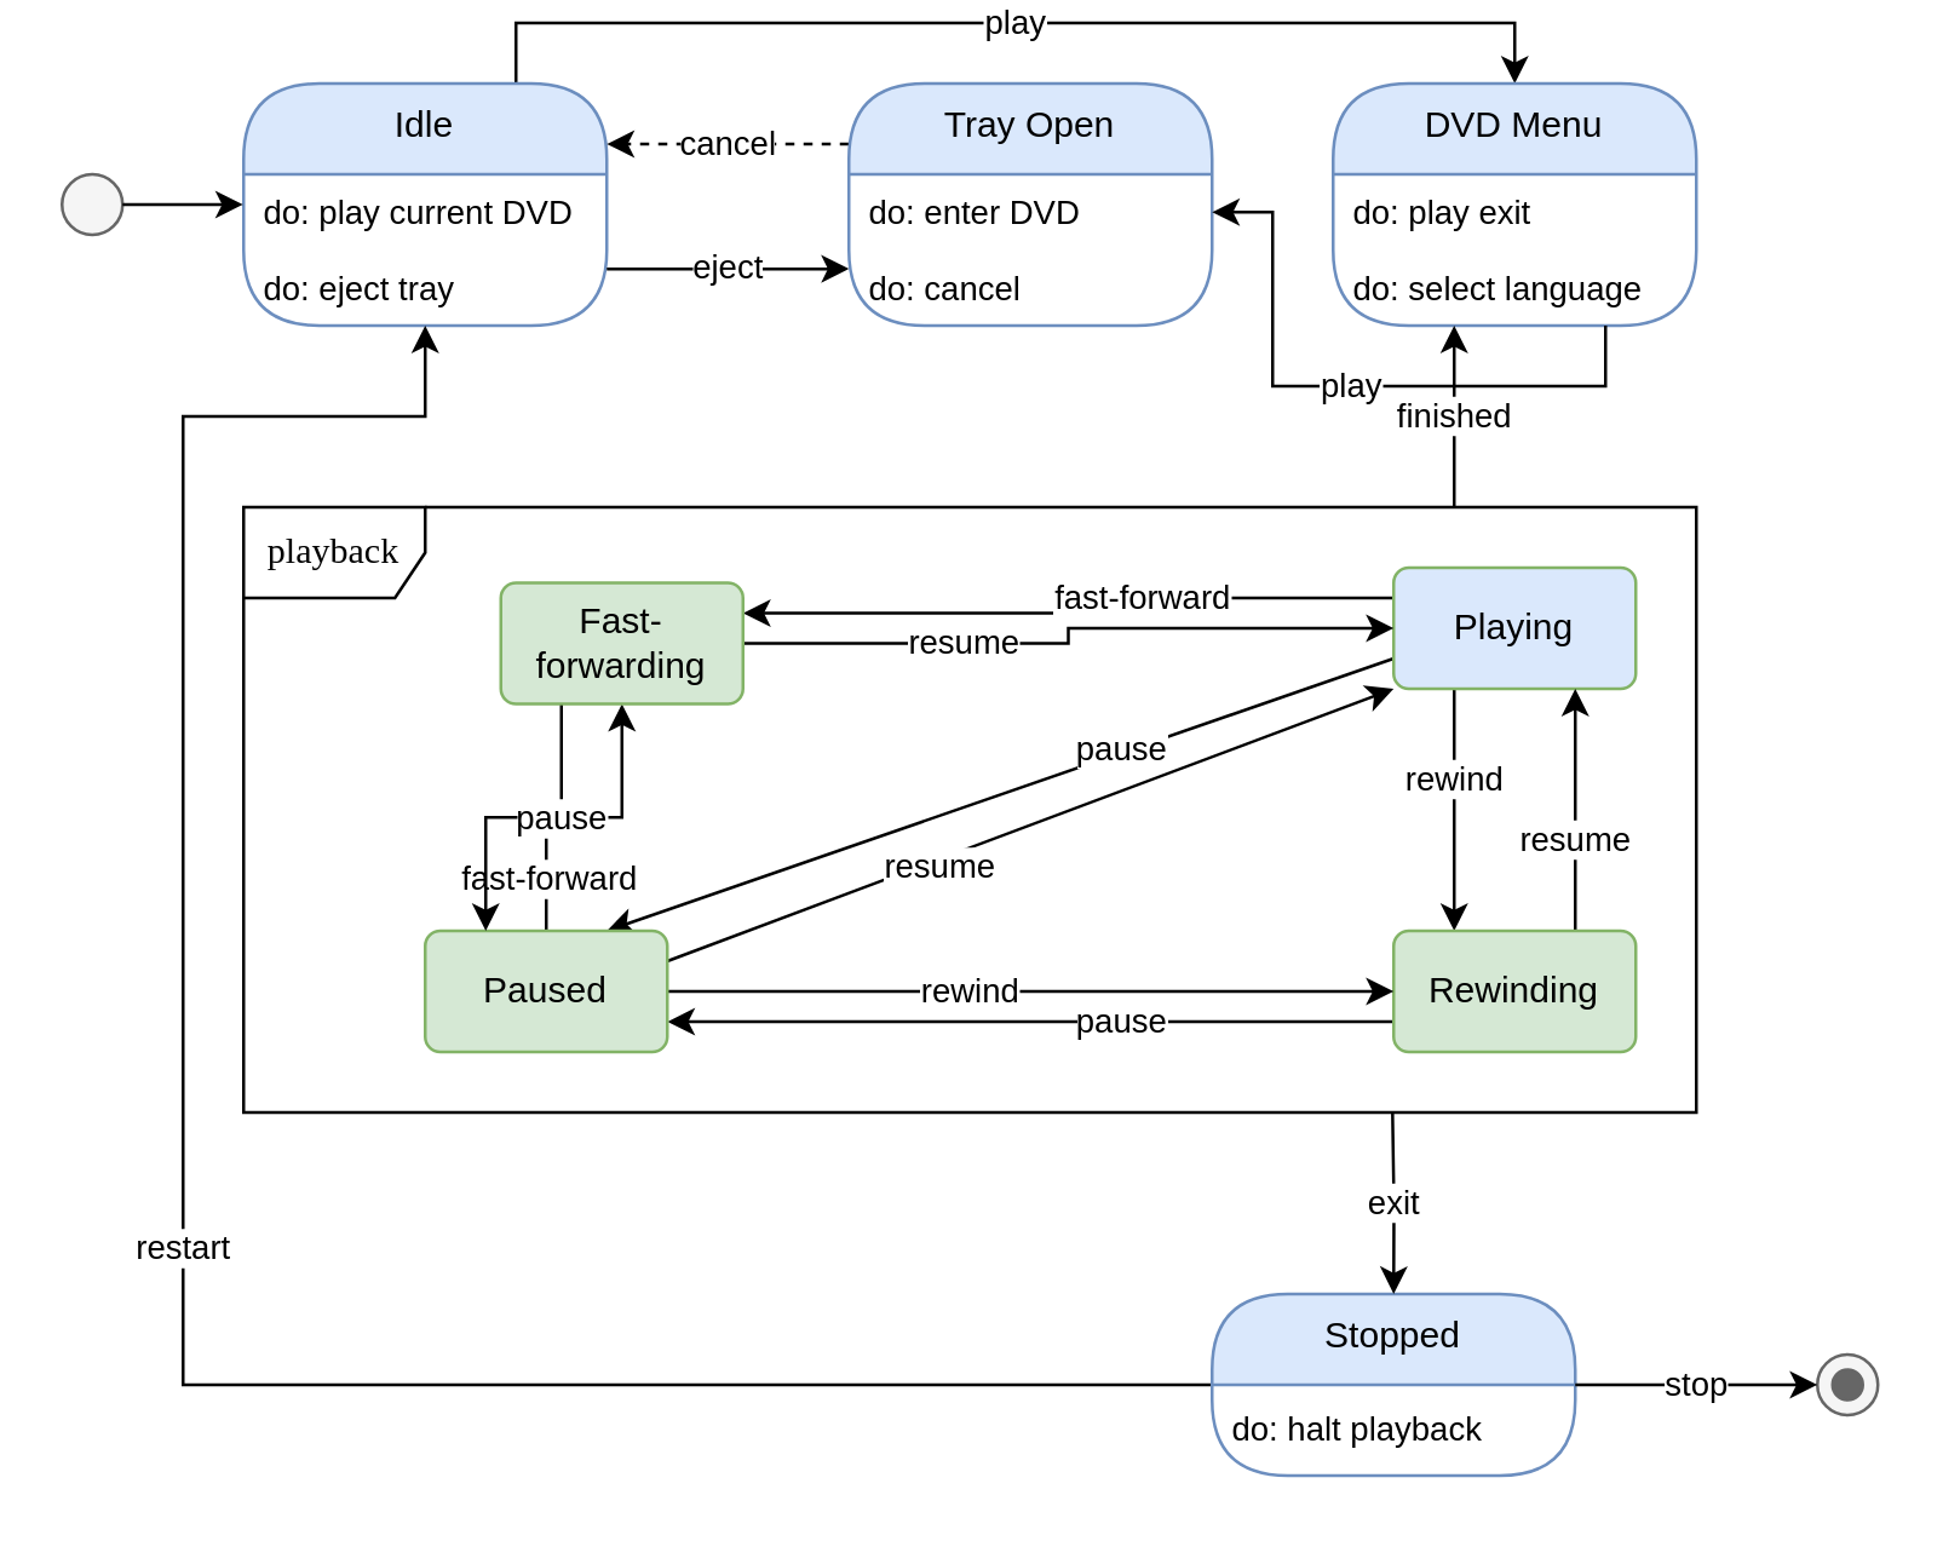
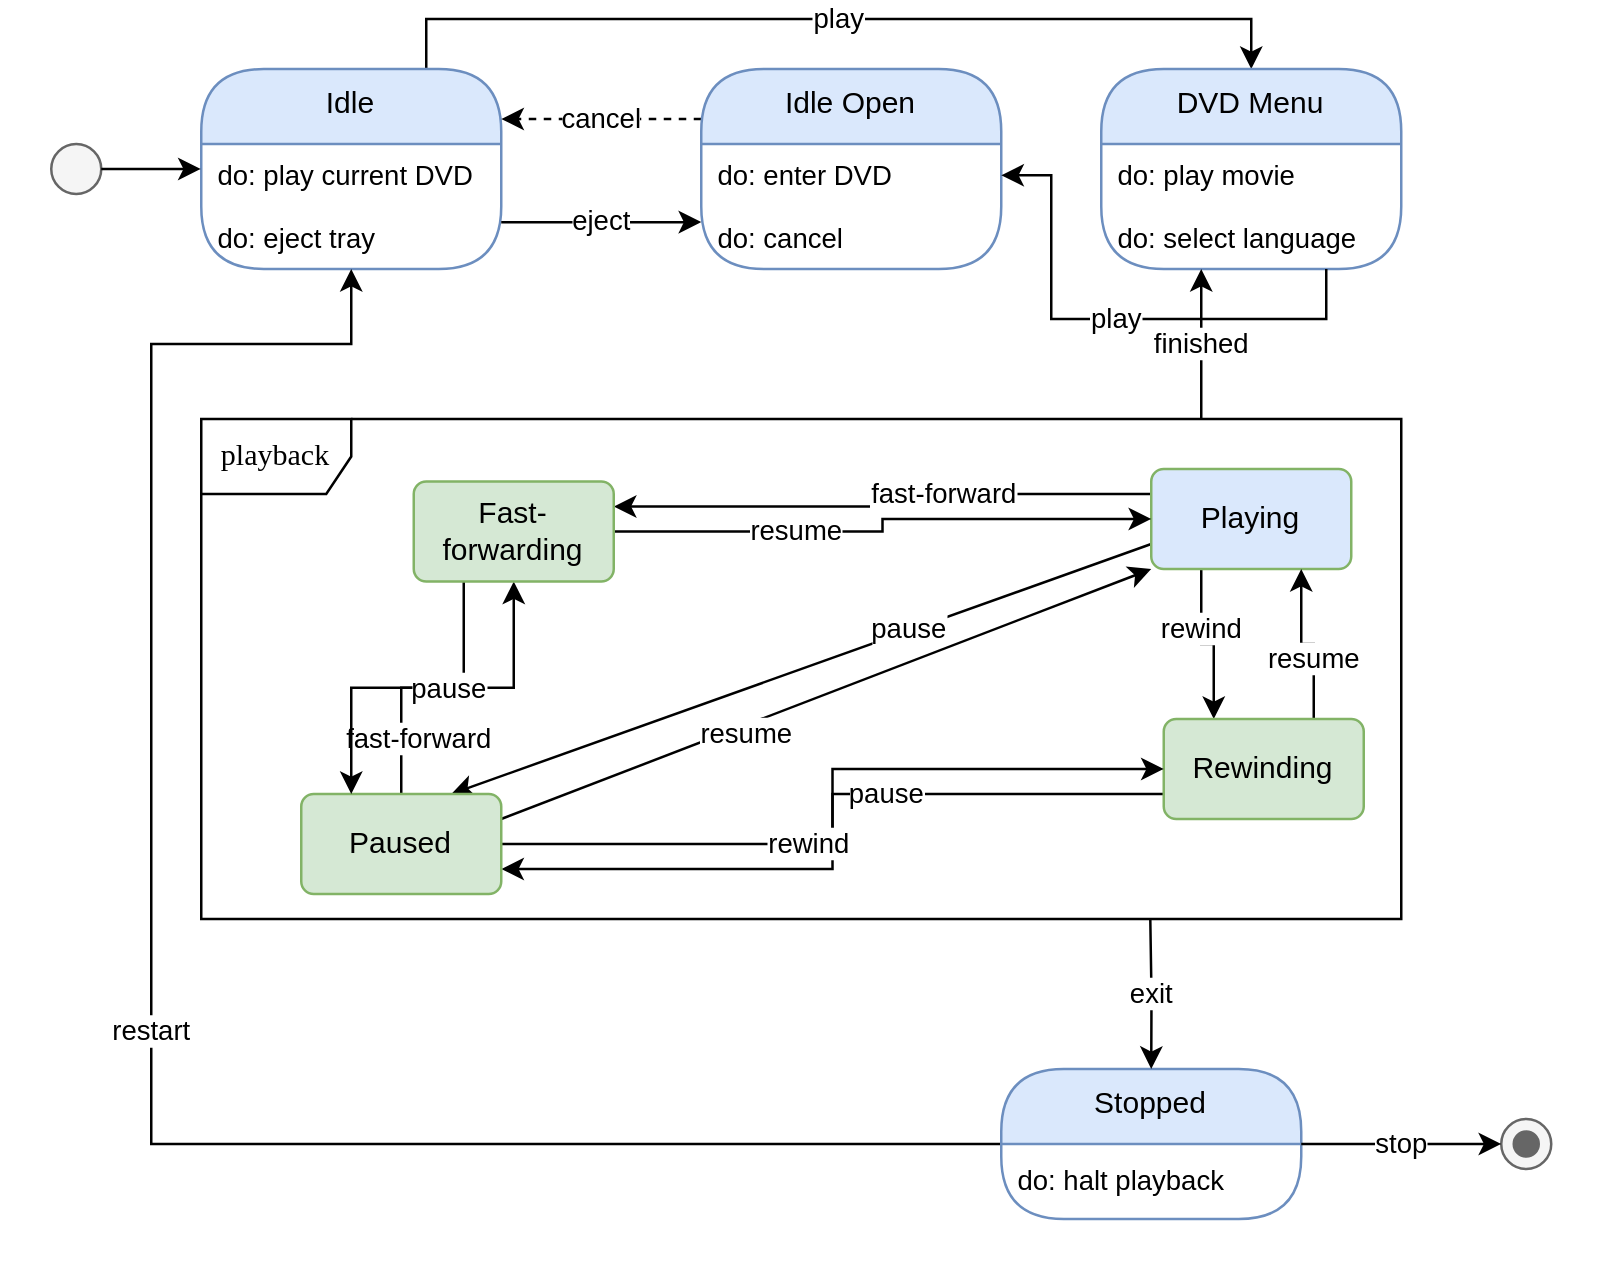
  <mxCell id="0" />
  <mxCell id="1" parent="0" />
  <mxCell id="2" value="playback" style="shape=umlFrame;whiteSpace=wrap;html=1;rounded=1;shadow=0;comic=0;labelBackgroundColor=none;strokeWidth=1;fontFamily=Verdana;fontSize=12;align=center;" parent="1" vertex="1"><mxGeometry x="80" y="160" width="480" height="200" as="geometry" /></mxCell>
  <mxCell id="3" value="" style="shape=ellipse;html=1;fillColor=#f5f5f5;fontSize=18;fontColor=#333333;strokeColor=#666666;" parent="1" vertex="1"><mxGeometry x="20" y="50" width="20" height="20" as="geometry" /></mxCell>
  <mxCell id="4" value="rewind" style="edgeStyle=orthogonalEdgeStyle;rounded=0;orthogonalLoop=1;jettySize=auto;html=1;exitX=0.25;exitY=1;exitDx=0;exitDy=0;entryX=0.25;entryY=0;entryDx=0;entryDy=0;" parent="1" source="7" target="26" edge="1"><mxGeometry x="-0.25" relative="1" as="geometry"><mxPoint as="offset" /></mxGeometry></mxCell>
  <mxCell id="5" value="fast-forward" style="edgeStyle=orthogonalEdgeStyle;rounded=0;orthogonalLoop=1;jettySize=auto;html=1;exitX=0;exitY=0.25;exitDx=0;exitDy=0;entryX=1;entryY=0.25;entryDx=0;entryDy=0;" parent="1" source="7" target="33" edge="1"><mxGeometry x="-0.25" relative="1" as="geometry"><mxPoint as="offset" /></mxGeometry></mxCell>
  <mxCell id="6" value="pause" style="rounded=0;orthogonalLoop=1;jettySize=auto;html=1;exitX=0;exitY=0.75;exitDx=0;exitDy=0;entryX=0.75;entryY=0;entryDx=0;entryDy=0;" parent="1" source="7" target="30" edge="1"><mxGeometry x="-0.31" y="-1" relative="1" as="geometry"><mxPoint as="offset" /></mxGeometry></mxCell>
  <mxCell id="7" value="Playing" style="html=1;align=center;verticalAlign=middle;rounded=1;absoluteArcSize=1;arcSize=10;whiteSpace=wrap;fillColor=#dae8fc;strokeColor=#82b366;" parent="1" vertex="1"><mxGeometry x="460" y="180" width="80" height="40" as="geometry" /></mxCell>
  <mxCell id="8" value="play" style="edgeStyle=orthogonalEdgeStyle;rounded=0;orthogonalLoop=1;jettySize=auto;html=1;exitX=0.75;exitY=0;exitDx=0;exitDy=0;entryX=0.5;entryY=0;entryDx=0;entryDy=0;" parent="1" source="9" target="21" edge="1"><mxGeometry relative="1" as="geometry" /></mxCell>
  <mxCell id="9" value="Idle" style="swimlane;fontStyle=0;align=center;verticalAlign=top;childLayout=stackLayout;horizontal=1;startSize=30;horizontalStack=0;resizeParent=1;resizeParentMax=0;resizeLast=0;collapsible=0;marginBottom=0;html=1;rounded=1;absoluteArcSize=1;arcSize=50;whiteSpace=wrap;fillColor=#dae8fc;strokeColor=#6c8ebf;" parent="1" vertex="1"><mxGeometry x="80" y="20" width="120" height="80" as="geometry" /></mxCell>
  <mxCell id="10" value="&lt;font style=&quot;font-size: 11px;&quot;&gt;do: play current DVD&lt;/font&gt;" style="fillColor=none;strokeColor=none;align=left;verticalAlign=middle;spacingLeft=5;whiteSpace=wrap;html=1;" parent="9" vertex="1"><mxGeometry y="30" width="120" height="25" as="geometry" /></mxCell>
  <mxCell id="11" value="&lt;font style=&quot;font-size: 11px;&quot;&gt;do: eject tray&lt;/font&gt;" style="fillColor=none;strokeColor=none;align=left;verticalAlign=middle;spacingLeft=5;whiteSpace=wrap;html=1;" parent="9" vertex="1"><mxGeometry y="55" width="120" height="25" as="geometry" /></mxCell>
  <mxCell id="12" value="cancel" style="edgeStyle=orthogonalEdgeStyle;rounded=0;orthogonalLoop=1;jettySize=auto;html=1;exitX=0;exitY=0.25;exitDx=0;exitDy=0;entryX=1;entryY=0.25;entryDx=0;entryDy=0;dashed=1;" parent="1" source="13" target="9" edge="1"><mxGeometry relative="1" as="geometry" /></mxCell>
- <mxCell id="13" value="Tray Open" style="swimlane;fontStyle=0;align=center;verticalAlign=top;childLayout=stackLayout;horizontal=1;startSize=30;horizontalStack=0;resizeParent=1;resizeParentMax=0;resizeLast=0;collapsible=0;marginBottom=0;html=1;rounded=1;absoluteArcSize=1;arcSize=50;whiteSpace=wrap;fillColor=#dae8fc;strokeColor=#6c8ebf;" parent="1" vertex="1"><mxGeometry x="280" y="20" width="120" height="80" as="geometry" /></mxCell>
+ <mxCell id="13" value="Idle Open" style="swimlane;fontStyle=0;align=center;verticalAlign=top;childLayout=stackLayout;horizontal=1;startSize=30;horizontalStack=0;resizeParent=1;resizeParentMax=0;resizeLast=0;collapsible=0;marginBottom=0;html=1;rounded=1;absoluteArcSize=1;arcSize=50;whiteSpace=wrap;fillColor=#dae8fc;strokeColor=#6c8ebf;" parent="1" vertex="1"><mxGeometry x="280" y="20" width="120" height="80" as="geometry" /></mxCell>
  <mxCell id="14" value="&lt;font style=&quot;font-size: 11px;&quot;&gt;do: enter DVD&lt;/font&gt;" style="fillColor=none;strokeColor=none;align=left;verticalAlign=middle;spacingLeft=5;whiteSpace=wrap;html=1;" parent="13" vertex="1"><mxGeometry y="30" width="120" height="25" as="geometry" /></mxCell>
  <mxCell id="15" value="&lt;font style=&quot;font-size: 11px;&quot;&gt;do: cancel&lt;/font&gt;" style="fillColor=none;strokeColor=none;align=left;verticalAlign=middle;spacingLeft=5;whiteSpace=wrap;html=1;" parent="13" vertex="1"><mxGeometry y="55" width="120" height="25" as="geometry" /></mxCell>
  <mxCell id="16" value="restart" style="edgeStyle=orthogonalEdgeStyle;rounded=0;orthogonalLoop=1;jettySize=auto;html=1;exitX=0;exitY=0.5;exitDx=0;exitDy=0;entryX=0.5;entryY=1;entryDx=0;entryDy=0;" parent="1" source="17" target="11" edge="1"><mxGeometry relative="1" as="geometry"><Array as="points"><mxPoint x="60" y="450" /><mxPoint x="60" y="130" /><mxPoint x="140" y="130" /></Array></mxGeometry></mxCell>
  <mxCell id="17" value="Stopped" style="swimlane;fontStyle=0;align=center;verticalAlign=top;childLayout=stackLayout;horizontal=1;startSize=30;horizontalStack=0;resizeParent=1;resizeParentMax=0;resizeLast=0;collapsible=0;marginBottom=0;html=1;rounded=1;absoluteArcSize=1;arcSize=50;whiteSpace=wrap;fillColor=#dae8fc;strokeColor=#6c8ebf;" parent="1" vertex="1"><mxGeometry x="400" y="420" width="120" height="60" as="geometry" /></mxCell>
  <mxCell id="18" value="&lt;font style=&quot;font-size: 11px;&quot;&gt;do: halt playback&lt;/font&gt;" style="fillColor=none;strokeColor=none;align=left;verticalAlign=middle;spacingLeft=5;whiteSpace=wrap;html=1;" parent="17" vertex="1"><mxGeometry y="30" width="120" height="30" as="geometry" /></mxCell>
  <mxCell id="19" value="" style="shape=mxgraph.sysml.actFinal;html=1;verticalLabelPosition=bottom;labelBackgroundColor=#ffffff;verticalAlign=top;fillColor=#f5f5f5;fontColor=#333333;strokeColor=#666666;" parent="1" vertex="1"><mxGeometry x="600" y="440" width="20" height="20" as="geometry" /></mxCell>
  <mxCell id="20" value="eject" style="edgeStyle=orthogonalEdgeStyle;rounded=0;orthogonalLoop=1;jettySize=auto;html=1;exitX=1;exitY=0.25;exitDx=0;exitDy=0;entryX=0;entryY=0.25;entryDx=0;entryDy=0;" parent="1" source="11" target="15" edge="1"><mxGeometry relative="1" as="geometry" /></mxCell>
  <mxCell id="21" value="DVD Menu" style="swimlane;fontStyle=0;align=center;verticalAlign=top;childLayout=stackLayout;horizontal=1;startSize=30;horizontalStack=0;resizeParent=1;resizeParentMax=0;resizeLast=0;collapsible=0;marginBottom=0;html=1;rounded=1;absoluteArcSize=1;arcSize=50;whiteSpace=wrap;fillColor=#dae8fc;strokeColor=#6c8ebf;" parent="1" vertex="1"><mxGeometry x="440" y="20" width="120" height="80" as="geometry" /></mxCell>
- <mxCell id="22" value="&lt;font style=&quot;font-size: 11px;&quot;&gt;do: play exit&lt;/font&gt;" style="fillColor=none;strokeColor=none;align=left;verticalAlign=middle;spacingLeft=5;whiteSpace=wrap;html=1;" parent="21" vertex="1"><mxGeometry y="30" width="120" height="25" as="geometry" /></mxCell>
+ <mxCell id="22" value="&lt;font style=&quot;font-size: 11px;&quot;&gt;do: play movie&lt;/font&gt;" style="fillColor=none;strokeColor=none;align=left;verticalAlign=middle;spacingLeft=5;whiteSpace=wrap;html=1;" parent="21" vertex="1"><mxGeometry y="30" width="120" height="25" as="geometry" /></mxCell>
  <mxCell id="23" value="&lt;font style=&quot;font-size: 11px;&quot;&gt;do: select language&lt;/font&gt;" style="fillColor=none;strokeColor=none;align=left;verticalAlign=middle;spacingLeft=5;whiteSpace=wrap;html=1;" parent="21" vertex="1"><mxGeometry y="55" width="120" height="25" as="geometry" /></mxCell>
  <mxCell id="24" value="resume" style="edgeStyle=orthogonalEdgeStyle;rounded=0;orthogonalLoop=1;jettySize=auto;html=1;exitX=0.75;exitY=0;exitDx=0;exitDy=0;entryX=0.75;entryY=1;entryDx=0;entryDy=0;" parent="1" source="26" target="7" edge="1"><mxGeometry x="-0.25" relative="1" as="geometry"><mxPoint as="offset" /></mxGeometry></mxCell>
  <mxCell id="25" value="pause" style="edgeStyle=orthogonalEdgeStyle;rounded=0;orthogonalLoop=1;jettySize=auto;html=1;exitX=0;exitY=0.75;exitDx=0;exitDy=0;entryX=1;entryY=0.75;entryDx=0;entryDy=0;" parent="1" source="26" target="30" edge="1"><mxGeometry x="-0.25" relative="1" as="geometry"><mxPoint as="offset" /></mxGeometry></mxCell>
- <mxCell id="26" value="Rewinding" style="html=1;align=center;verticalAlign=middle;rounded=1;absoluteArcSize=1;arcSize=10;whiteSpace=wrap;fillColor=#d5e8d4;strokeColor=#82b366;" parent="1" vertex="1"><mxGeometry x="460" y="300" width="80" height="40" as="geometry" /></mxCell>
+ <mxCell id="26" value="Rewinding" style="html=1;align=center;verticalAlign=middle;rounded=1;absoluteArcSize=1;arcSize=10;whiteSpace=wrap;fillColor=#d5e8d4;strokeColor=#82b366;" parent="1" vertex="1"><mxGeometry x="465" y="280" width="80" height="40" as="geometry" /></mxCell>
  <mxCell id="27" value="resume" style="rounded=0;orthogonalLoop=1;jettySize=auto;html=1;exitX=1;exitY=0.25;exitDx=0;exitDy=0;entryX=0;entryY=1;entryDx=0;entryDy=0;" parent="1" source="30" target="7" edge="1"><mxGeometry x="-0.26" y="-4" relative="1" as="geometry"><mxPoint y="-1" as="offset" /></mxGeometry></mxCell>
  <mxCell id="28" value="rewind" style="edgeStyle=orthogonalEdgeStyle;rounded=0;orthogonalLoop=1;jettySize=auto;html=1;exitX=1;exitY=0.5;exitDx=0;exitDy=0;entryX=0;entryY=0.5;entryDx=0;entryDy=0;" parent="1" source="30" target="26" edge="1"><mxGeometry x="-0.167" relative="1" as="geometry"><mxPoint as="offset" /></mxGeometry></mxCell>
  <mxCell id="29" value="fast-forward" style="edgeStyle=orthogonalEdgeStyle;rounded=0;orthogonalLoop=1;jettySize=auto;html=1;exitX=0.5;exitY=0;exitDx=0;exitDy=0;entryX=0.5;entryY=1;entryDx=0;entryDy=0;" parent="1" source="30" target="33" edge="1"><mxGeometry x="-0.25" y="-20" relative="1" as="geometry"><mxPoint as="offset" /></mxGeometry></mxCell>
- <mxCell id="30" value="Paused" style="html=1;align=center;verticalAlign=middle;rounded=1;absoluteArcSize=1;arcSize=10;whiteSpace=wrap;fillColor=#d5e8d4;strokeColor=#82b366;" parent="1" vertex="1"><mxGeometry x="140" y="300" width="80" height="40" as="geometry" /></mxCell>
+ <mxCell id="30" value="Paused" style="html=1;align=center;verticalAlign=middle;rounded=1;absoluteArcSize=1;arcSize=10;whiteSpace=wrap;fillColor=#d5e8d4;strokeColor=#82b366;" parent="1" vertex="1"><mxGeometry x="120" y="310" width="80" height="40" as="geometry" /></mxCell>
  <mxCell id="31" value="resume" style="edgeStyle=orthogonalEdgeStyle;rounded=0;orthogonalLoop=1;jettySize=auto;html=1;exitX=1;exitY=0.5;exitDx=0;exitDy=0;entryX=0;entryY=0.5;entryDx=0;entryDy=0;" parent="1" source="33" target="7" edge="1"><mxGeometry x="-0.333" relative="1" as="geometry"><mxPoint as="offset" /></mxGeometry></mxCell>
  <mxCell id="32" value="pause" style="edgeStyle=orthogonalEdgeStyle;rounded=0;orthogonalLoop=1;jettySize=auto;html=1;exitX=0.25;exitY=1;exitDx=0;exitDy=0;entryX=0.25;entryY=0;entryDx=0;entryDy=0;" parent="1" source="33" target="30" edge="1"><mxGeometry x="-0.25" relative="1" as="geometry"><mxPoint as="offset" /></mxGeometry></mxCell>
  <mxCell id="33" value="Fast-forwarding" style="html=1;align=center;verticalAlign=middle;rounded=1;absoluteArcSize=1;arcSize=10;whiteSpace=wrap;fillColor=#d5e8d4;strokeColor=#82b366;" parent="1" vertex="1"><mxGeometry x="165" y="185" width="80" height="40" as="geometry" /></mxCell>
  <mxCell id="34" value="play" style="edgeStyle=orthogonalEdgeStyle;rounded=0;orthogonalLoop=1;jettySize=auto;html=1;exitX=0.75;exitY=1;exitDx=0;exitDy=0;" parent="1" source="21" target="14" edge="1"><mxGeometry relative="1" as="geometry" /></mxCell>
  <mxCell id="35" value="finished" style="edgeStyle=orthogonalEdgeStyle;rounded=0;orthogonalLoop=1;jettySize=auto;html=1;exitX=0.75;exitY=0;exitDx=0;exitDy=0;" parent="1" edge="1"><mxGeometry relative="1" as="geometry"><mxPoint x="480" y="160" as="sourcePoint" /><mxPoint x="480" y="100" as="targetPoint" /><mxPoint as="offset" /></mxGeometry></mxCell>
  <mxCell id="36" value="exit" style="edgeStyle=orthogonalEdgeStyle;rounded=0;orthogonalLoop=1;jettySize=auto;html=1;exitX=0.75;exitY=1;exitDx=0;exitDy=0;" parent="1" edge="1"><mxGeometry relative="1" as="geometry"><mxPoint x="459.62" y="360" as="sourcePoint" /><mxPoint x="460" y="420" as="targetPoint" /></mxGeometry></mxCell>
  <mxCell id="37" value="stop" style="edgeStyle=orthogonalEdgeStyle;rounded=0;orthogonalLoop=1;jettySize=auto;html=1;exitX=1;exitY=0;exitDx=0;exitDy=0;entryX=0;entryY=0.5;entryDx=0;entryDy=0;entryPerimeter=0;" parent="1" source="18" target="19" edge="1"><mxGeometry relative="1" as="geometry"><Array as="points"><mxPoint x="570" y="450" /><mxPoint x="570" y="450" /></Array></mxGeometry></mxCell>
  <mxCell id="38" style="edgeStyle=orthogonalEdgeStyle;rounded=0;orthogonalLoop=1;jettySize=auto;html=1;exitX=1;exitY=0.5;exitDx=0;exitDy=0;entryX=-0.002;entryY=0.384;entryDx=0;entryDy=0;entryPerimeter=0;" parent="1" source="3" target="10" edge="1"><mxGeometry relative="1" as="geometry" /></mxCell>
